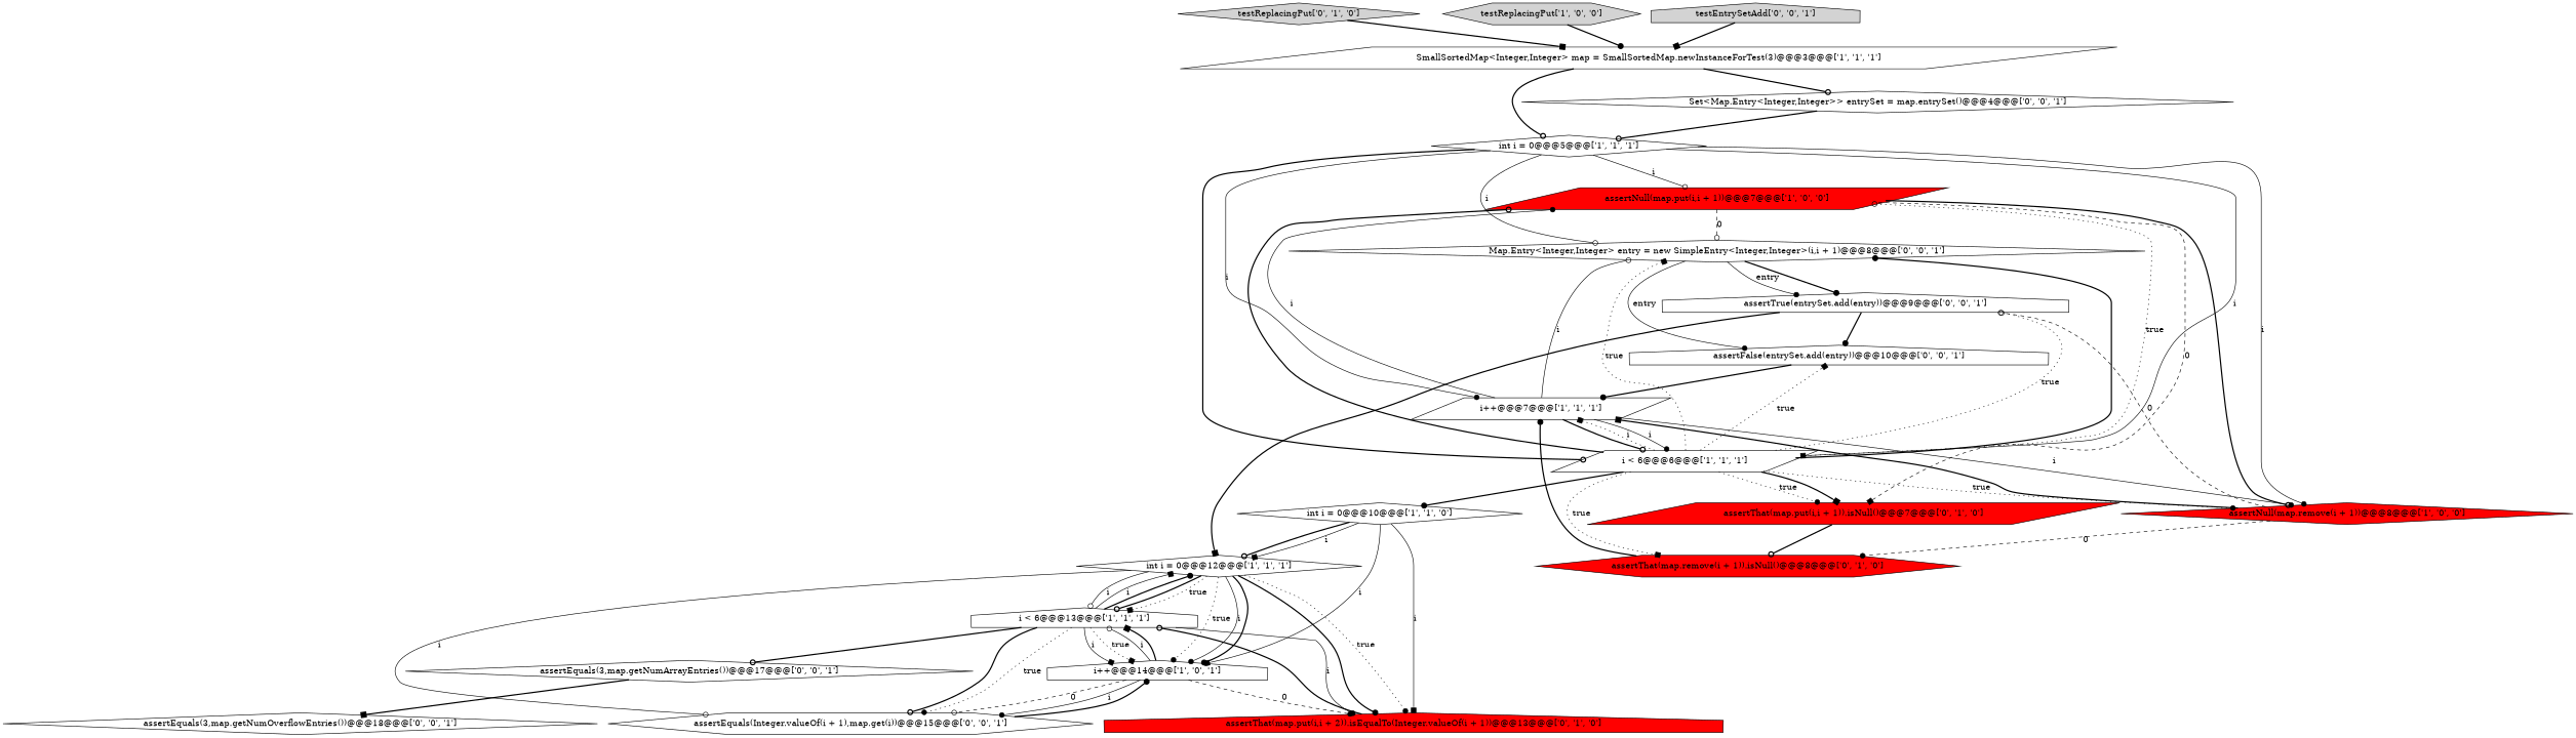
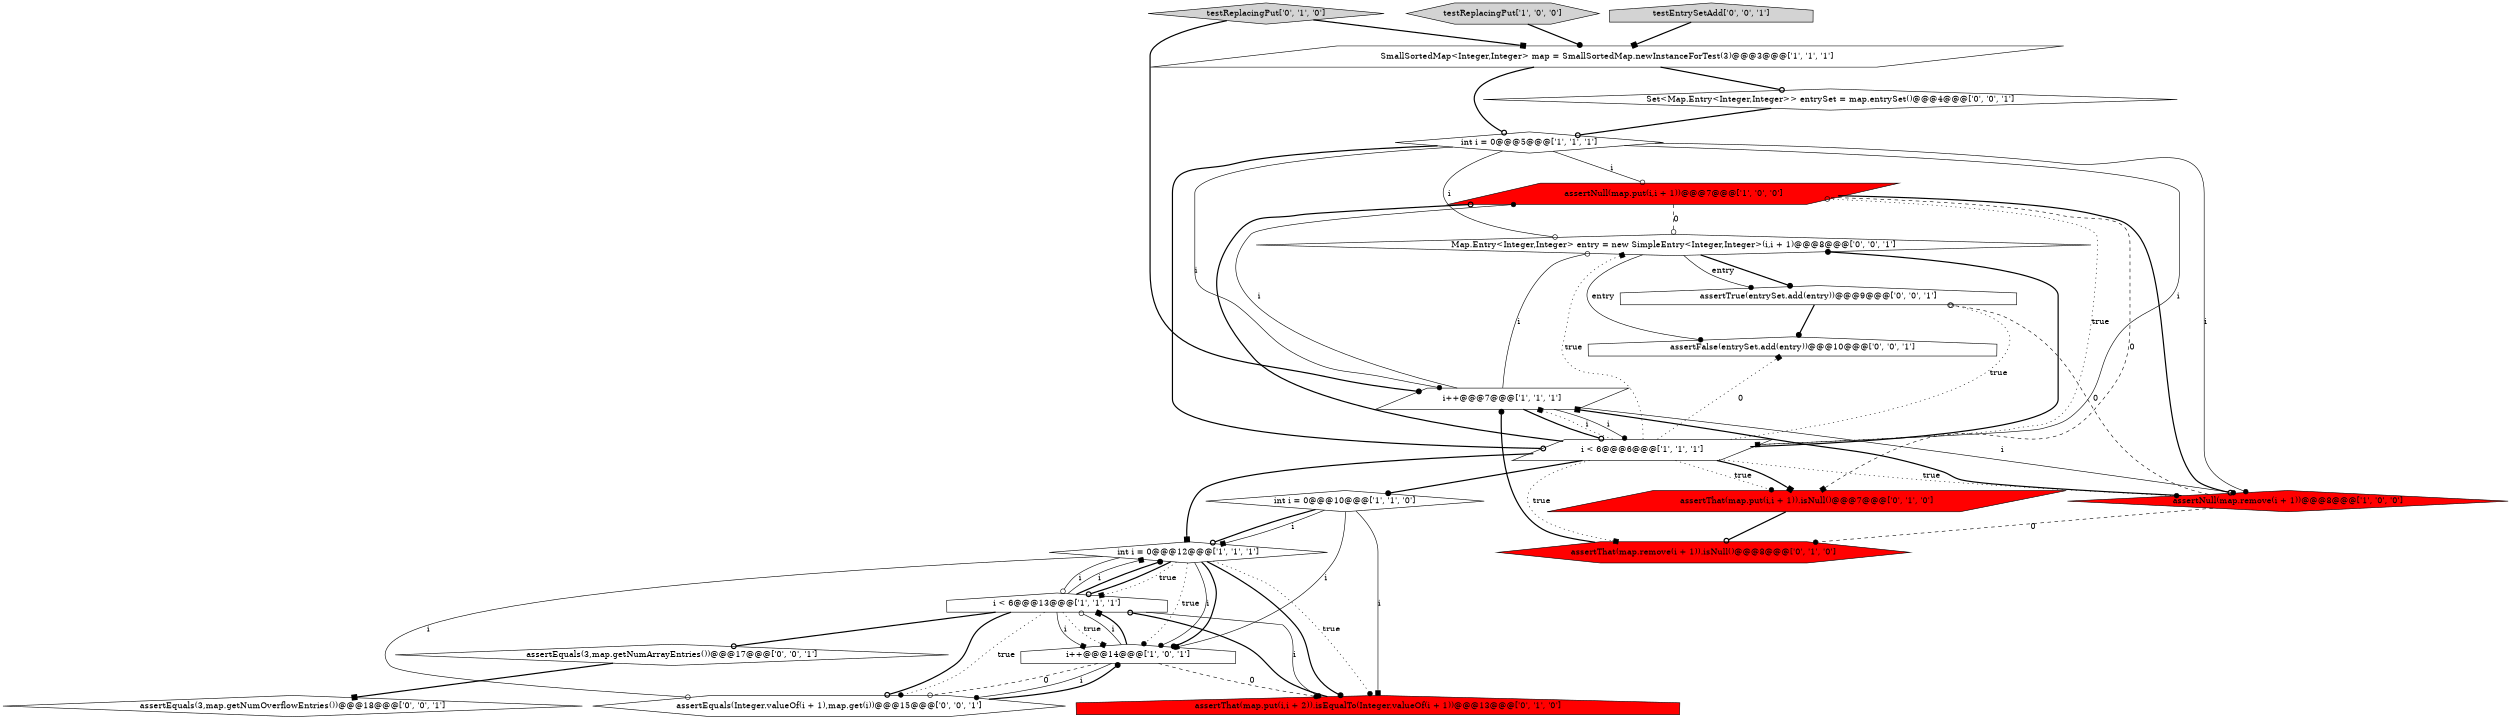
  digraph {
    node [fillcolor=white shape=diamond style=filled]
    edge [arrowhead=dot style=bold]
    n1 [fillcolor=red label="assertNull(map.put(i,i + 1))@@@7@@@['1', '0', '0']" shape=parallelogram]
    n2 [label="Map.Entry<Integer,Integer> entry = new SimpleEntry<Integer,Integer>(i,i + 1)@@@8@@@['0', '0', '1']"]
    n3 [fillcolor=red label="assertThat(map.put(i,i + 1)).isNull()@@@7@@@['0', '1', '0']" shape=parallelogram]
    n4 [fillcolor=red label="assertNull(map.remove(i + 1))@@@8@@@['1', '0', '0']"]
    n5 [label="assertTrue(entrySet.add(entry))@@@9@@@['0', '0', '1']" shape=house]
    n6 [label="assertFalse(entrySet.add(entry))@@@10@@@['0', '0', '1']" shape=house]
    n7 [fillcolor=red label="assertThat(map.remove(i + 1)).isNull()@@@8@@@['0', '1', '0']" shape=hexagon]
    n8 [label="i++@@@7@@@['1', '1', '1']" shape=parallelogram]
    n9 [label="i < 6@@@13@@@['1', '1', '1']" shape=house]
    n10 [label="assertEquals(3,map.getNumArrayEntries())@@@17@@@['0', '0', '1']"]
    n11 [label="int i = 0@@@12@@@['1', '1', '1']"]
    n12 [label="i++@@@14@@@['1', '0', '1']" shape=house]
    n13 [label="assertEquals(Integer.valueOf(i + 1),map.get(i))@@@15@@@['0', '0', '1']" shape=hexagon]
    n14 [fillcolor=red label="assertThat(map.put(i,i + 2)).isEqualTo(Integer.valueOf(i + 1))@@@13@@@['0', '1', '0']" shape=house]
    n15 [label="assertEquals(3,map.getNumOverflowEntries())@@@18@@@['0', '0', '1']"]
    n16 [label="int i = 0@@@10@@@['1', '1', '0']"]
    n17 [label="i < 6@@@6@@@['1', '1', '1']" shape=parallelogram]
    n18 [label="SmallSortedMap<Integer,Integer> map = SmallSortedMap.newInstanceForTest(3)@@@3@@@['1', '1', '1']" shape=parallelogram]
    n19 [label="int i = 0@@@5@@@['1', '1', '1']"]
    n20 [label="Set<Map.Entry<Integer,Integer>> entrySet = map.entrySet()@@@4@@@['0', '0', '1']"]
    n21 [fillcolor=lightgray label="testEntrySetAdd['0', '0', '1']" shape=house]
    n22 [fillcolor=lightgray label="testReplacingPut['1', '0', '0']" shape=hexagon]
    n23 [fillcolor=lightgray label="testReplacingPut['0', '1', '0']"]
    n1 -> n2 [arrowhead=odot label=0 style=dashed]
    n1 -> n3 [arrowhead=box label=0 style=dashed]
    n1 -> n4 [arrowhead=odot]
    n2 -> n5
    n2 -> n5 [label=entry style=solid]
    n2 -> n6 [label=entry style=solid]
    n3 -> n7 [arrowhead=odot]
    n4 -> n5 [arrowhead=odot label=0 style=dashed]
    n4 -> n7 [label=0 style=dashed]
    n4 -> n8 [arrowhead=box]
    n5 -> n6
-   n6 -> n8
+   n23 -> n8
    n7 -> n8
    n8 -> n1 [label=i style=solid]
    n8 -> n2 [arrowhead=odot label=i style=solid]
    n8 -> n4 [label=i style=solid]
    n8 -> n17 [label=i style=solid]
    n8 -> n17 [arrowhead=odot]
    n9 -> n10 [arrowhead=odot]
    n9 -> n11 [arrowhead=box label=i style=solid]
    n9 -> n11
    n9 -> n12 [arrowhead=box label=i style=solid]
    n9 -> n12 [arrowhead=box label=true style=dotted]
    n9 -> n13 [arrowhead=odot]
    n9 -> n13 [label=true style=dotted]
    n9 -> n14 [label=i style=solid]
    n10 -> n15 [arrowhead=box]
    n11 -> n9 [arrowhead=odot]
    n11 -> n9 [arrowhead=box label=true style=dotted]
    n11 -> n9 [arrowhead=odot label=i style=solid]
    n11 -> n12 [label=true style=dotted]
    n11 -> n12 [label=i style=solid]
    n11 -> n12
    n11 -> n13 [arrowhead=odot label=i style=solid]
    n11 -> n14
    n11 -> n14 [label=true style=dotted]
    n12 -> n9 [arrowhead=odot label=i style=solid]
    n12 -> n9 [arrowhead=box]
    n12 -> n13 [arrowhead=odot label=0 style=dashed]
    n12 -> n13 [label=i style=solid]
    n12 -> n14 [label=0 style=dashed]
    n13 -> n12
    n14 -> n9 [arrowhead=odot]
    n16 -> n11 [arrowhead=odot]
    n16 -> n11 [arrowhead=box label=i style=solid]
    n16 -> n12 [arrowhead=box label=i style=solid]
    n16 -> n14 [arrowhead=box label=i style=solid]
    n17 -> n1 [arrowhead=odot label=true style=dotted]
    n17 -> n1 [arrowhead=odot]
    n17 -> n2 [arrowhead=box label=true style=dotted]
    n17 -> n2
    n17 -> n3 [label=true style=dotted]
    n17 -> n3 [arrowhead=box]
    n17 -> n4 [label=true style=dotted]
    n17 -> n5 [arrowhead=odot label=true style=dotted]
-   n17 -> n6 [arrowhead=box label=true style=dotted]
+   n17 -> n6 [arrowhead=box label=0 style=dotted]
    n17 -> n7 [arrowhead=box label=true style=dotted]
    n17 -> n8 [arrowhead=box label=i style=dotted]
-   n5 -> n11 [arrowhead=box]
+   n17 -> n11 [arrowhead=box]
    n17 -> n16
    n18 -> n19 [arrowhead=odot]
    n18 -> n20 [arrowhead=odot]
    n19 -> n1 [arrowhead=odot label=i style=solid]
    n19 -> n2 [arrowhead=odot label=i style=solid]
    n19 -> n4 [label=i style=solid]
    n19 -> n8 [label=i style=solid]
    n19 -> n17 [arrowhead=odot]
    n19 -> n17 [arrowhead=box label=i style=solid]
    n20 -> n19 [arrowhead=odot]
    n21 -> n18 [arrowhead=box]
    n22 -> n18
    n23 -> n18 [arrowhead=box]
  }
